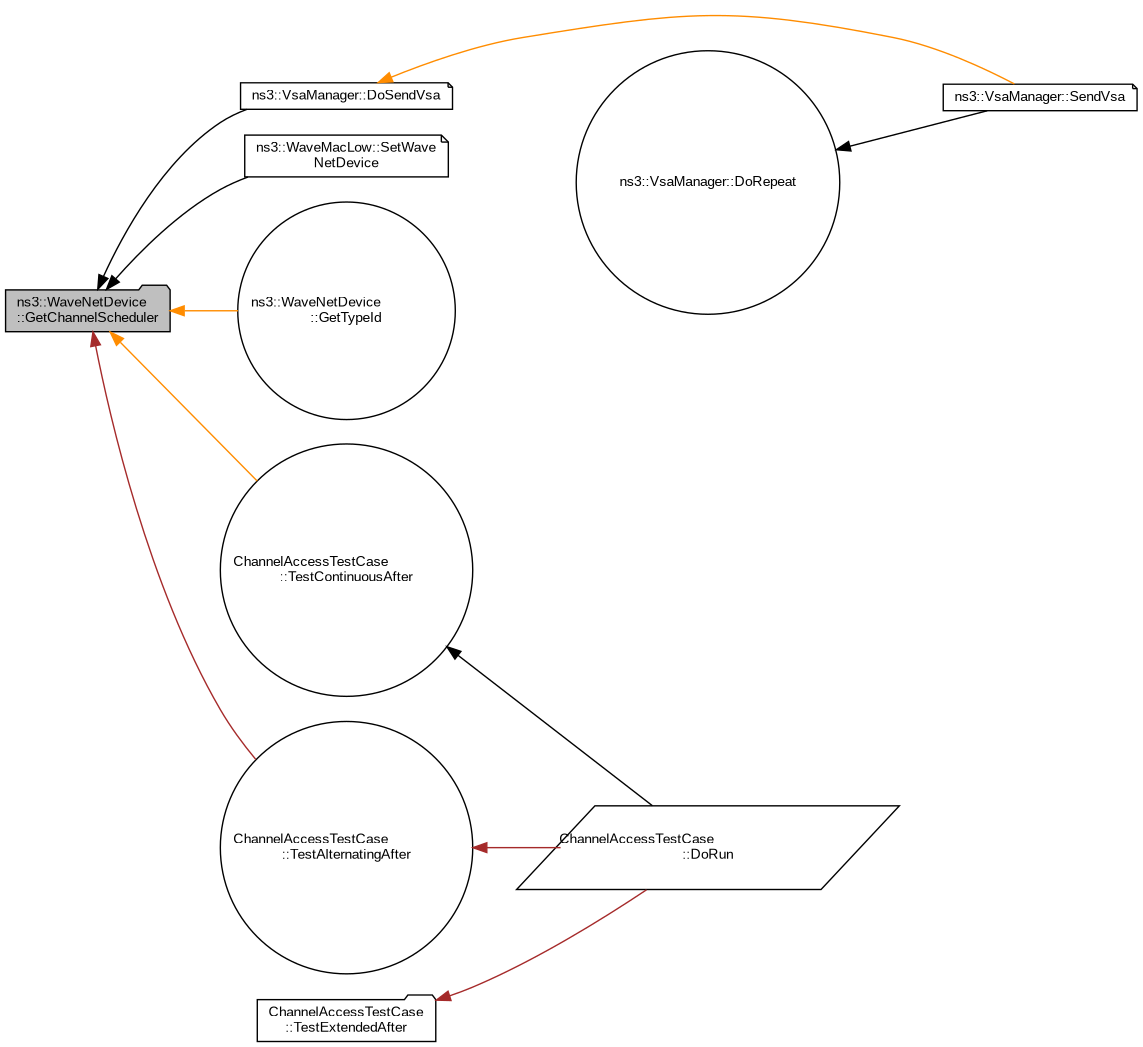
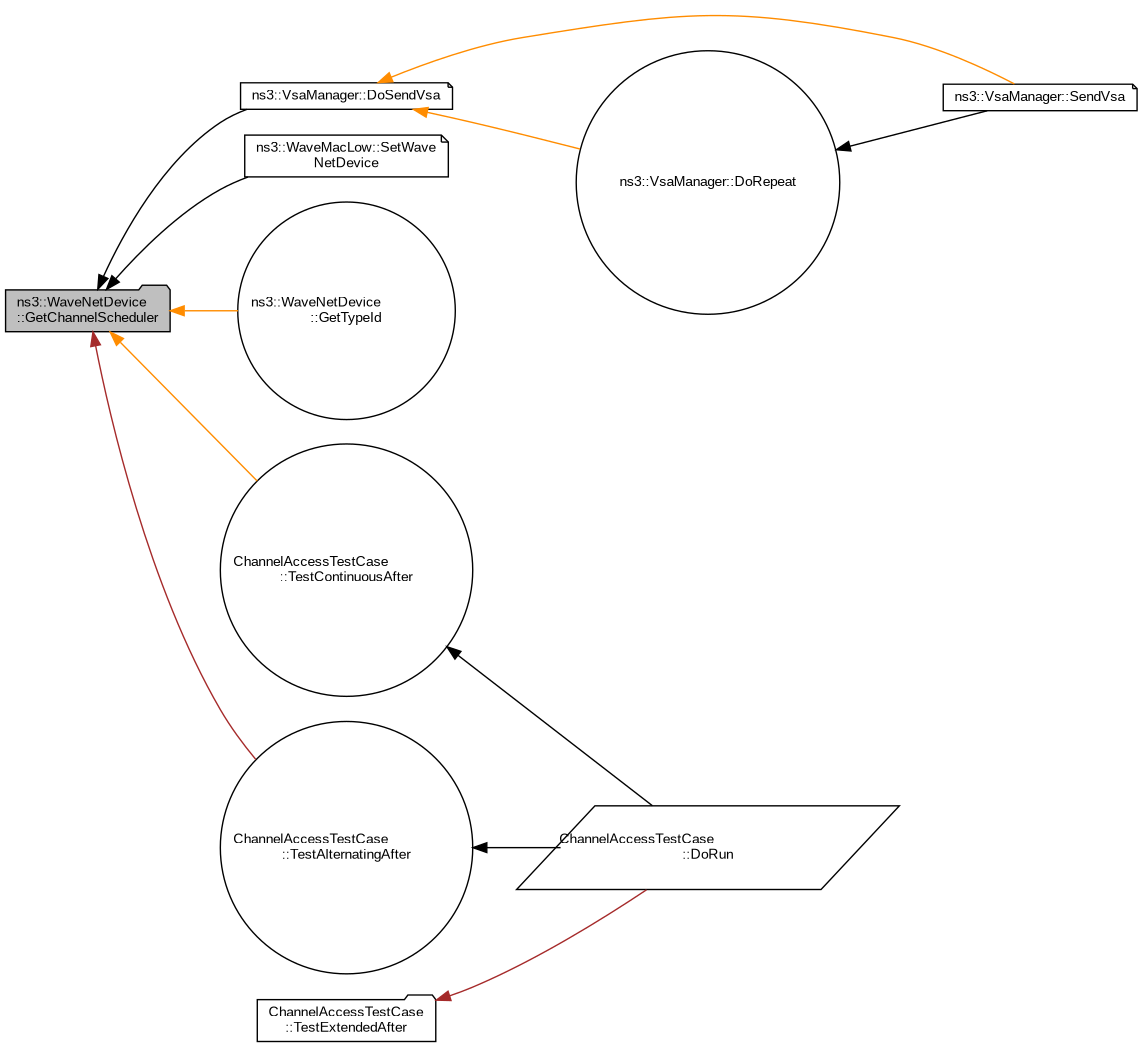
  digraph {
    fontname="Liberation Sans"
    rankdir=LR
    node [color=black fillcolor=white fontname="Liberation Sans" fontsize=10 shape=circle style=filled]
    edge [color=black dir=back fontname="Liberation Sans" fontsize=10 labelfontname=Helvetica labelfontsize=10 style=solid]
    n1 [fillcolor=grey75 fontcolor=black height=0.2 label="ns3::WaveNetDevice\l::GetChannelScheduler" shape=folder width=0.4]
    n2 [height=0.2 label="ns3::VsaManager::DoSendVsa" shape=note width=0.4]
    n3 [height=0.2 label="ns3::WaveMacLow::SetWave\lNetDevice" shape=note width=0.4]
    n4 [height=0.2 label="ns3::WaveNetDevice\l::GetTypeId" width=0.4]
    n5 [height=0.2 label="ChannelAccessTestCase\l::TestContinuousAfter" width=0.4]
    n6 [height=0.2 label="ChannelAccessTestCase\l::TestAlternatingAfter" width=0.4]
    n7 [height=0.2 label="ns3::VsaManager::SendVsa" shape=note width=0.4]
    n8 [height=0.2 label="ns3::VsaManager::DoRepeat" width=0.4]
    n9 [height=0.2 label="ChannelAccessTestCase\l::DoRun" shape=parallelogram width=0.4]
    n10 [height=0.2 label="ChannelAccessTestCase\l::TestExtendedAfter" shape=folder width=0.4]
    n1 -> n2
    n1 -> n3
    n1 -> n4 [color=darkorange]
    n1 -> n5 [color=darkorange]
    n1 -> n6 [color=brown]
    n2 -> n7 [color=darkorange]
+   n2 -> n8 [color=darkorange]
    n5 -> n9
-   n6 -> n9 [color=brown]
+   n6 -> n9
    n8 -> n7
    n10 -> n9 [color=brown]
  }
